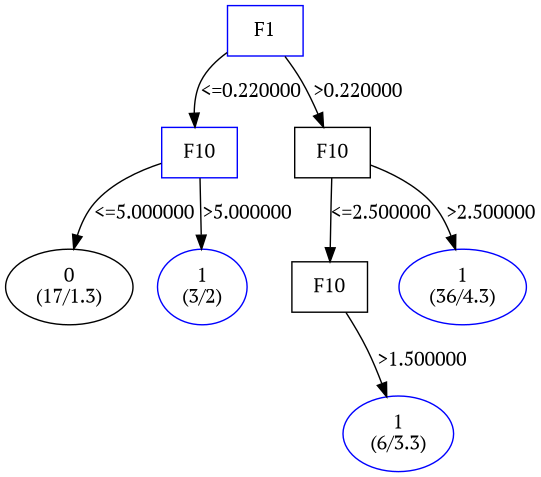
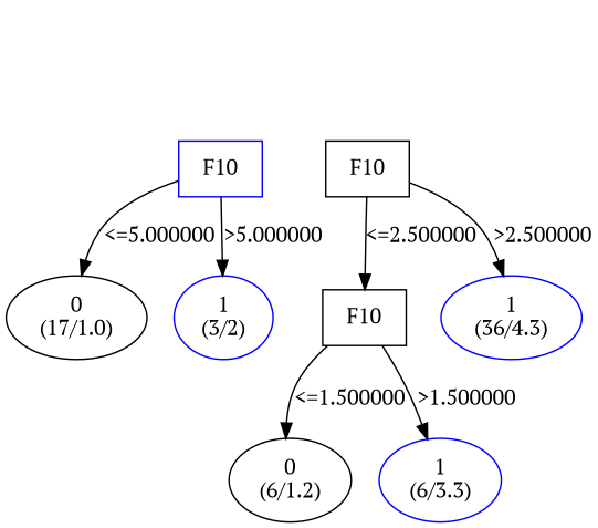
  digraph {
    fontname="PT Serif"
    node [color=blue fontname="PT Serif" shape=ellipse]
    edge [fontname="PT Serif"]
-   n1 [label="F1\n" shape=box]
    n2 [label="F10\n" shape=box]
    n3 [color=black label="F10\n" shape=box]
-   n4 [color=black label="0\n(17/1.3)"]
+   n4 [color=black label="0\n(17/1.0)"]
    n5 [label="1\n(3/2)"]
    n6 [color=black label="F10\n" shape=box]
    n7 [label="1\n(36/4.3)"]
+   n8 [color=black label="0\n(6/1.2)"]
    n9 [label="1\n(6/3.3)"]
-   n1 -> n2 [label="<=0.220000"]
-   n1 -> n3 [label=">0.220000"]
    n2 -> n4 [label="<=5.000000"]
    n2 -> n5 [label=">5.000000"]
    n3 -> n6 [label="<=2.500000"]
    n3 -> n7 [label=">2.500000"]
+   n6 -> n8 [label="<=1.500000"]
    n6 -> n9 [label=">1.500000"]
  }
